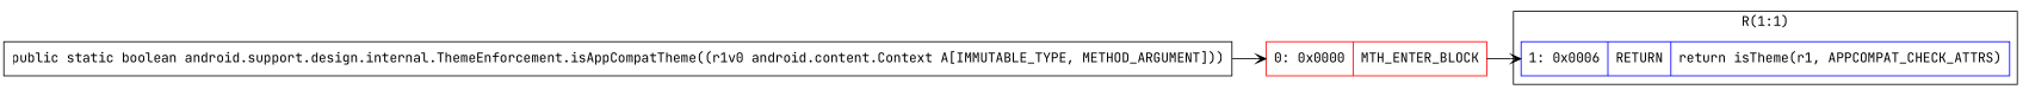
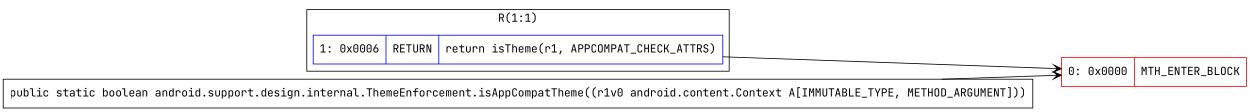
  digraph {
    rankdir=LR
    fontname="JetBrains Mono"
    node [shape=record fontname="JetBrains Mono"]
    edge [arrowhead=vee fontname="JetBrains Mono"]
    n1 [color=blue label="{1\:\ 0x0006|RETURN\l|return isTheme(r1, APPCOMPAT_CHECK_ATTRS)\l}"]
    n2 [color=red label="{0\:\ 0x0000|MTH_ENTER_BLOCK\l}"]
    n3 [label="{public static boolean android.support.design.internal.ThemeEnforcement.isAppCompatTheme((r1v0 android.content.Context A[IMMUTABLE_TYPE, METHOD_ARGUMENT])) }"]
    subgraph cluster_1 {
      label="R(1:1)"
      n1
    }
-   n2 -> n1
+   n1 -> n2
    n3 -> n2
  }
